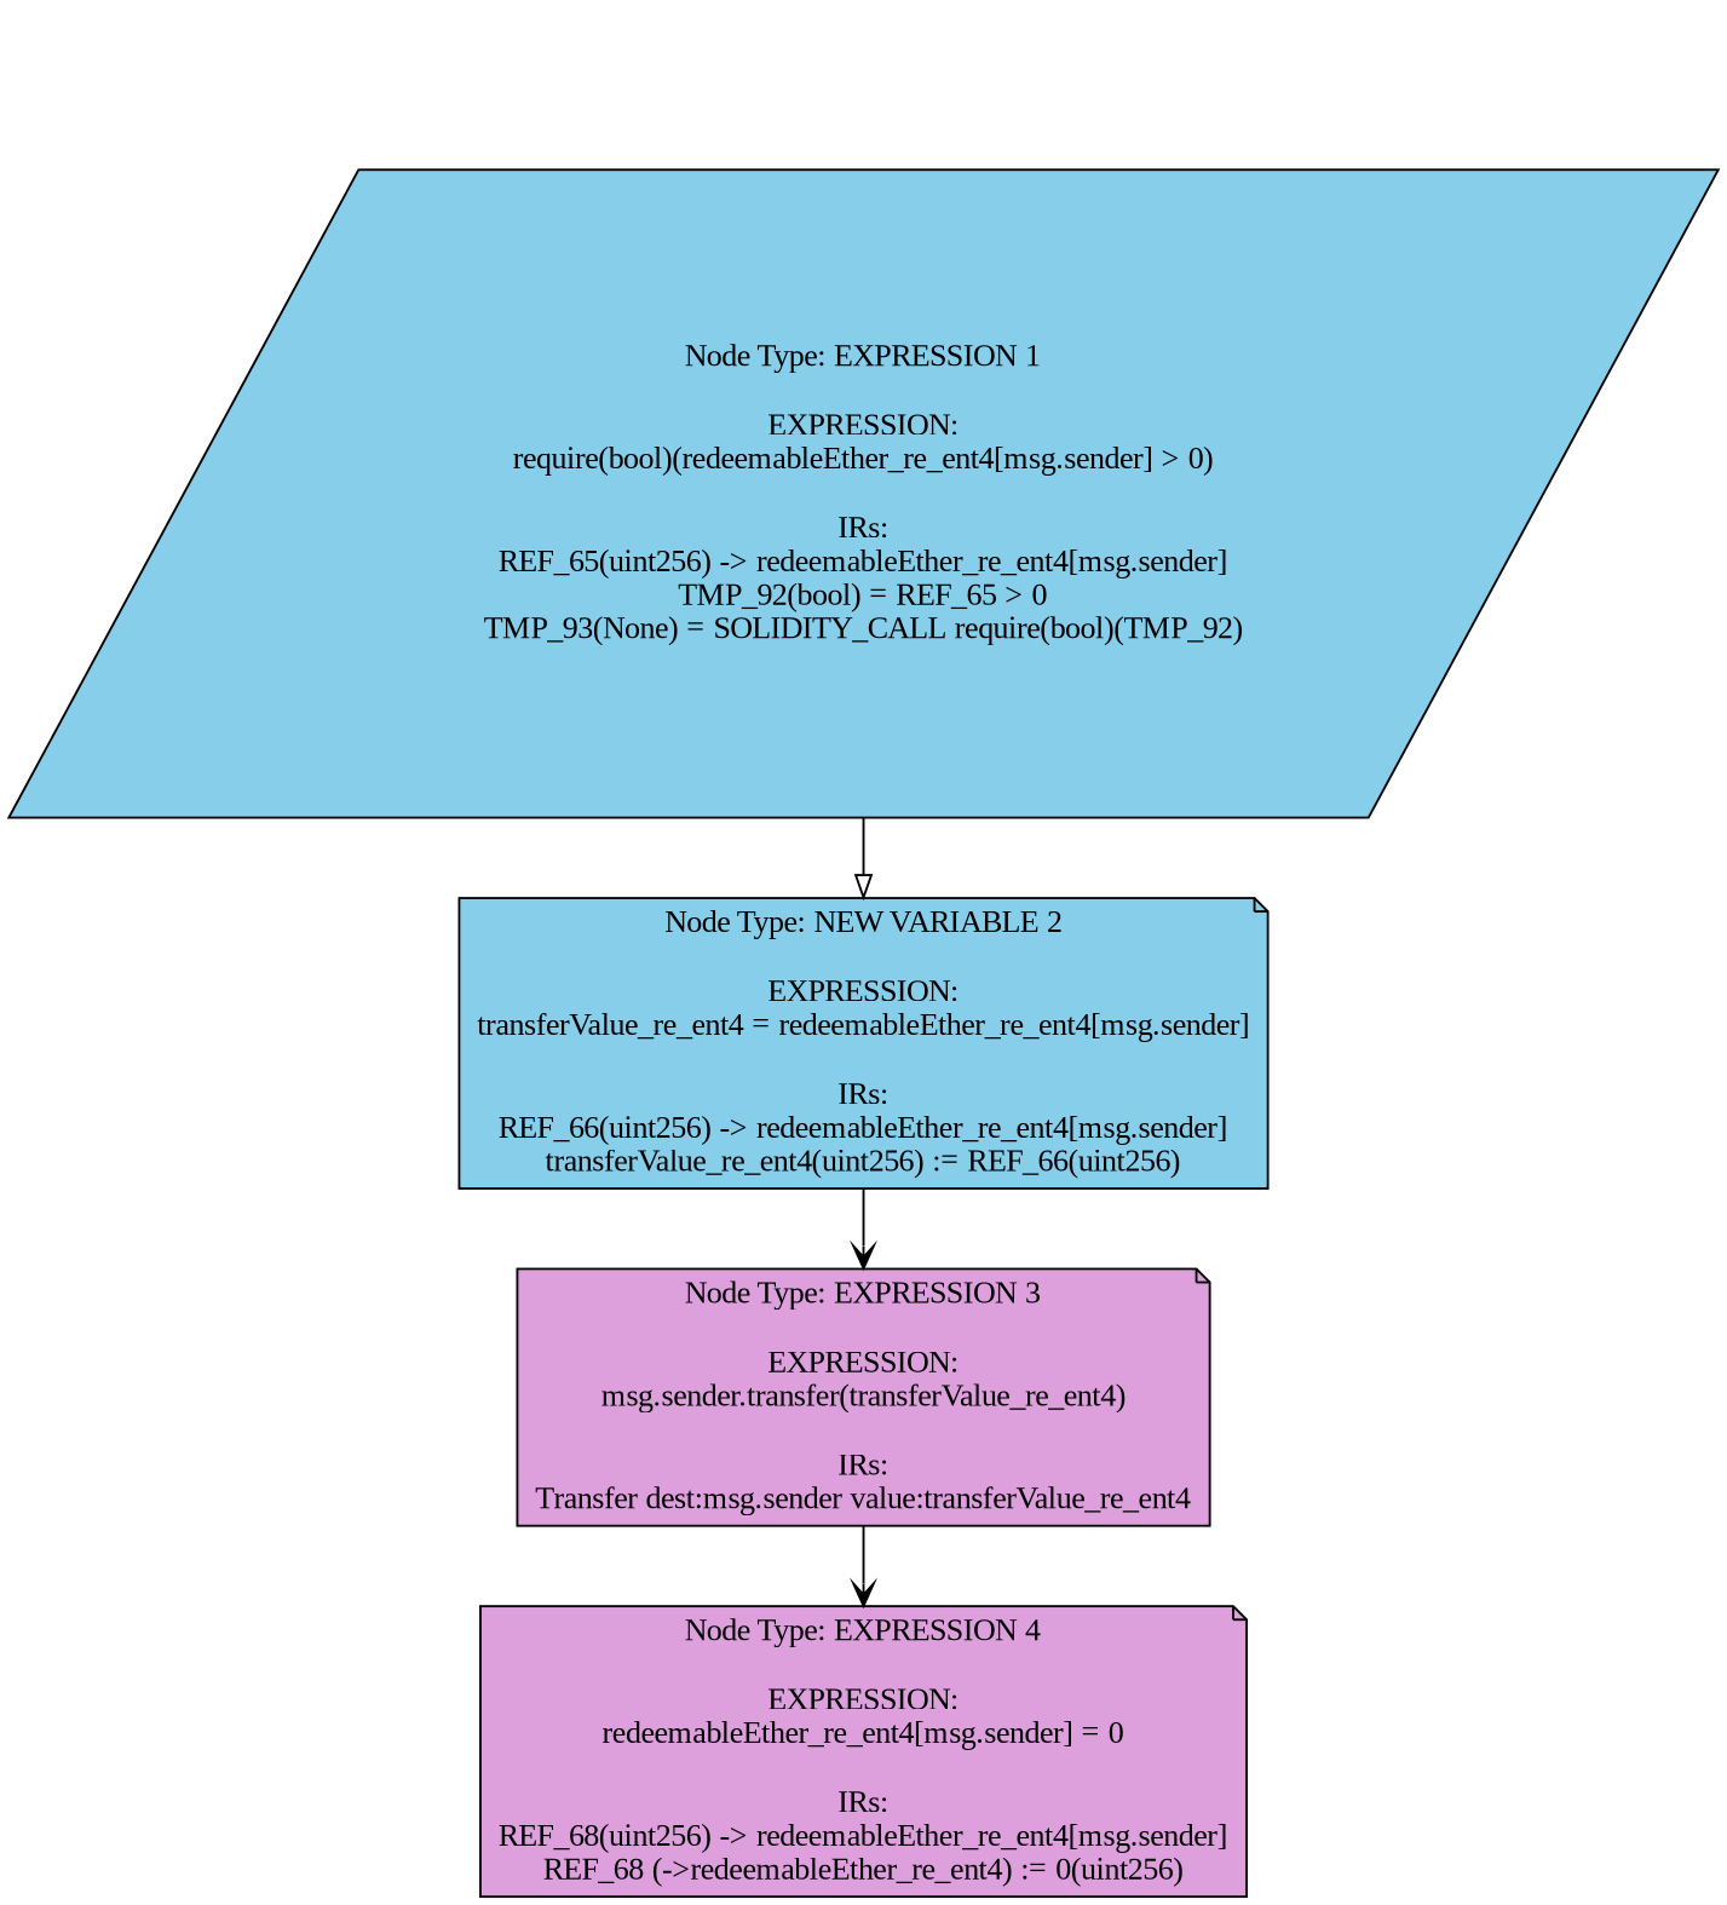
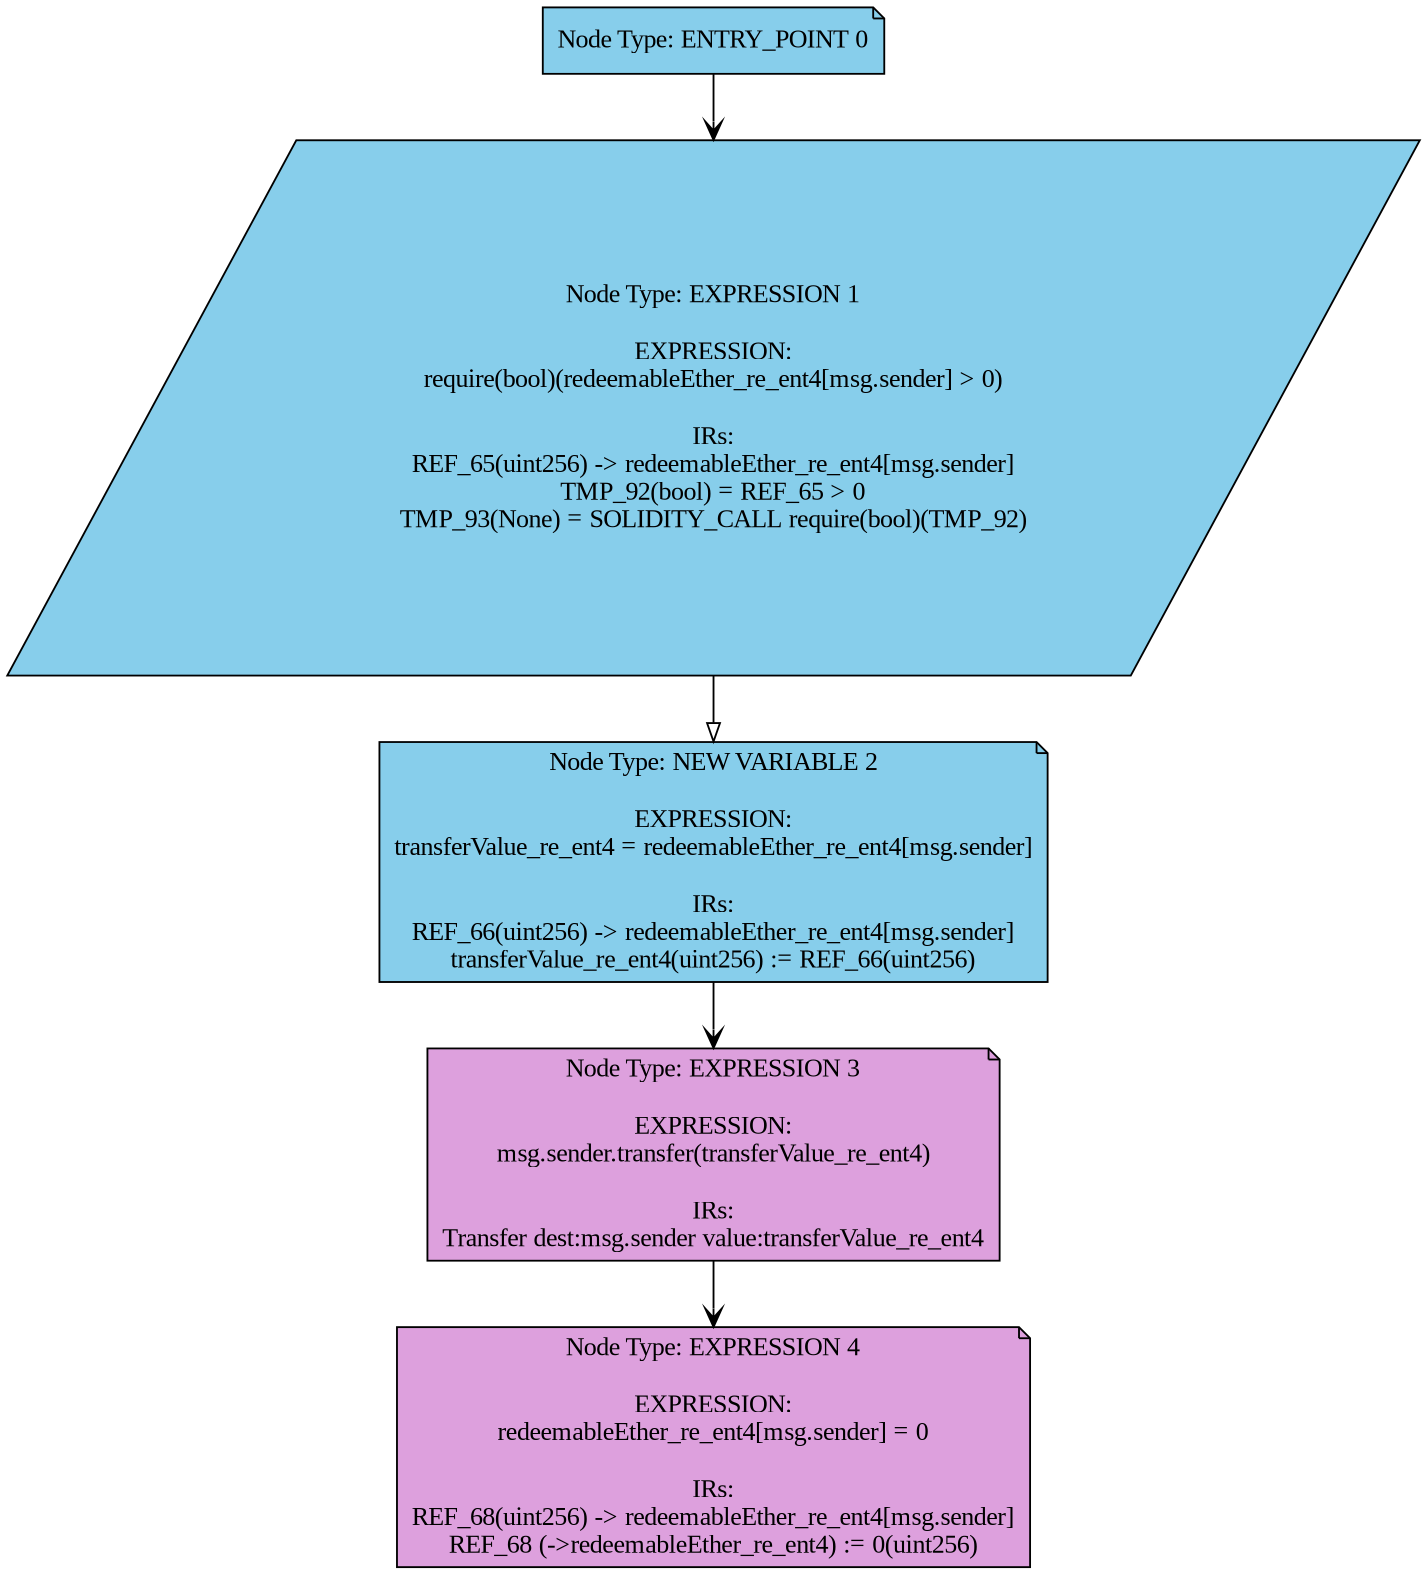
  digraph {
    fontname="Liberation Serif"
    node [style=filled fillcolor=skyblue shape=note fontname="Liberation Serif"]
    edge [arrowhead=vee fontname="Liberation Serif"]
+   n1 [label="Node Type: ENTRY_POINT 0\n"]
    n2 [label="Node Type: EXPRESSION 1\n\nEXPRESSION:\nrequire(bool)(redeemableEther_re_ent4[msg.sender] > 0)\n\nIRs:\nREF_65(uint256) -> redeemableEther_re_ent4[msg.sender]\nTMP_92(bool) = REF_65 > 0\nTMP_93(None) = SOLIDITY_CALL require(bool)(TMP_92)" shape=parallelogram]
    n3 [label="Node Type: NEW VARIABLE 2\n\nEXPRESSION:\ntransferValue_re_ent4 = redeemableEther_re_ent4[msg.sender]\n\nIRs:\nREF_66(uint256) -> redeemableEther_re_ent4[msg.sender]\ntransferValue_re_ent4(uint256) := REF_66(uint256)"]
    n4 [label="Node Type: EXPRESSION 3\n\nEXPRESSION:\nmsg.sender.transfer(transferValue_re_ent4)\n\nIRs:\nTransfer dest:msg.sender value:transferValue_re_ent4" fillcolor=plum]
    n5 [label="Node Type: EXPRESSION 4\n\nEXPRESSION:\nredeemableEther_re_ent4[msg.sender] = 0\n\nIRs:\nREF_68(uint256) -> redeemableEther_re_ent4[msg.sender]\nREF_68 (->redeemableEther_re_ent4) := 0(uint256)" fillcolor=plum]
+   n1 -> n2
    n2 -> n3 [arrowhead=onormal]
    n3 -> n4
    n4 -> n5
  }
